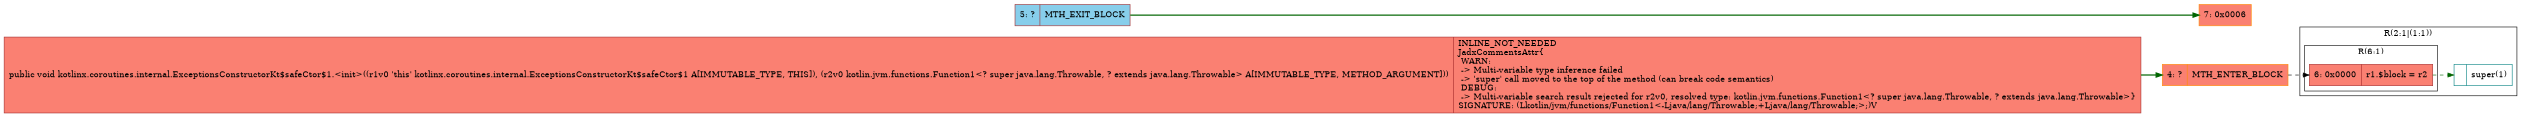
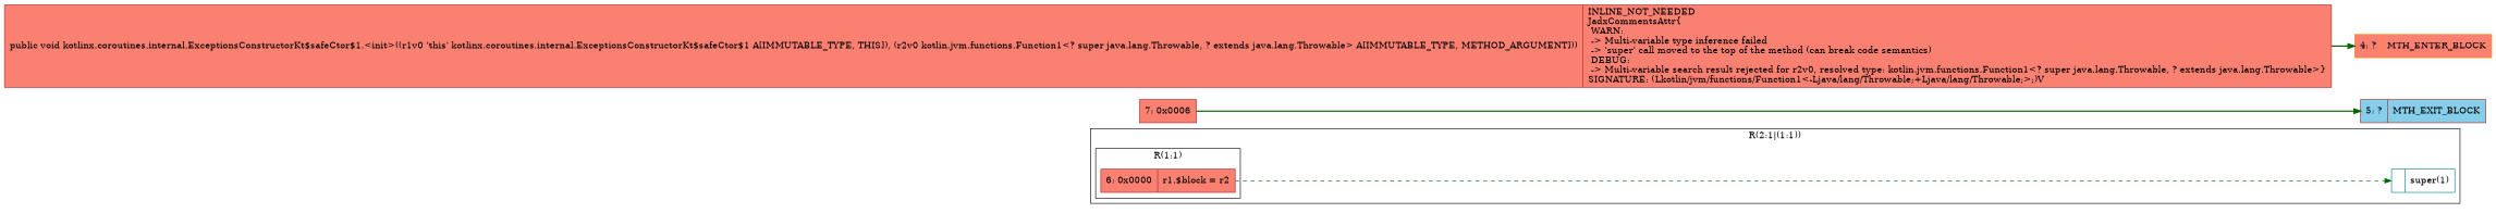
  digraph {
    rankdir=LR
    node [color=brown fillcolor=salmon shape=record style=filled]
    edge [color=darkgreen style=dashed]
    n1 [label="{6\:\ 0x0000|r1.$block = r2\l}"]
    n2 [color=teal fillcolor=white label="{|super(1)\l}"]
-   n3 [color=darkorange label="{7\:\ 0x0006}"]
+   n3 [label="{7\:\ 0x0006}"]
    n4 [fillcolor=skyblue label="{5\:\ ?|MTH_EXIT_BLOCK\l}"]
    n5 [color=darkorange label="{4\:\ ?|MTH_ENTER_BLOCK\l}"]
    n6 [label="{public void kotlinx.coroutines.internal.ExceptionsConstructorKt$safeCtor$1.\<init\>((r1v0 'this' kotlinx.coroutines.internal.ExceptionsConstructorKt$safeCtor$1 A[IMMUTABLE_TYPE, THIS]), (r2v0 kotlin.jvm.functions.Function1\<? super java.lang.Throwable, ? extends java.lang.Throwable\> A[IMMUTABLE_TYPE, METHOD_ARGUMENT]))  | INLINE_NOT_NEEDED\lJadxCommentsAttr\{\l WARN: \l \-\> Multi\-variable type inference failed\l \-\> 'super' call moved to the top of the method (can break code semantics)\l DEBUG: \l \-\> Multi\-variable search result rejected for r2v0, resolved type: kotlin.jvm.functions.Function1\<? super java.lang.Throwable, ? extends java.lang.Throwable\>\}\lSIGNATURE: (Lkotlin\/jvm\/functions\/Function1\<\-Ljava\/lang\/Throwable;+Ljava\/lang\/Throwable;\>;)V\l}"]
    subgraph cluster_1 {
      label="R(2:1|(1:1))"
      n2
      subgraph cluster_2 {
-       label="R(6:1)"
+       label="R(1:1)"
        n1
      }
    }
    n1 -> n2
-   n4 -> n3 [style=bold]
-   n5 -> n1 [color=black]
+   n3 -> n4 [style=bold]
    n6 -> n5 [style=bold]
  }
